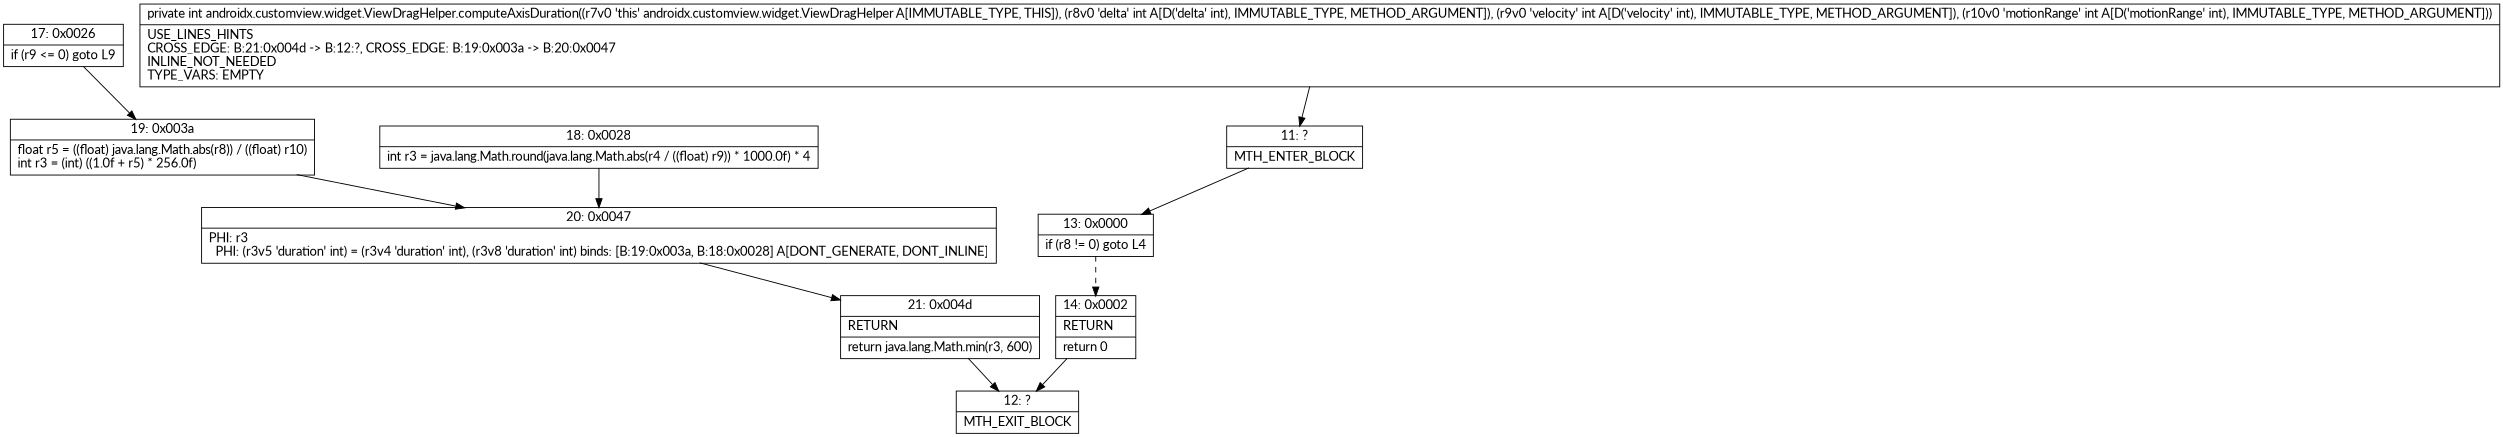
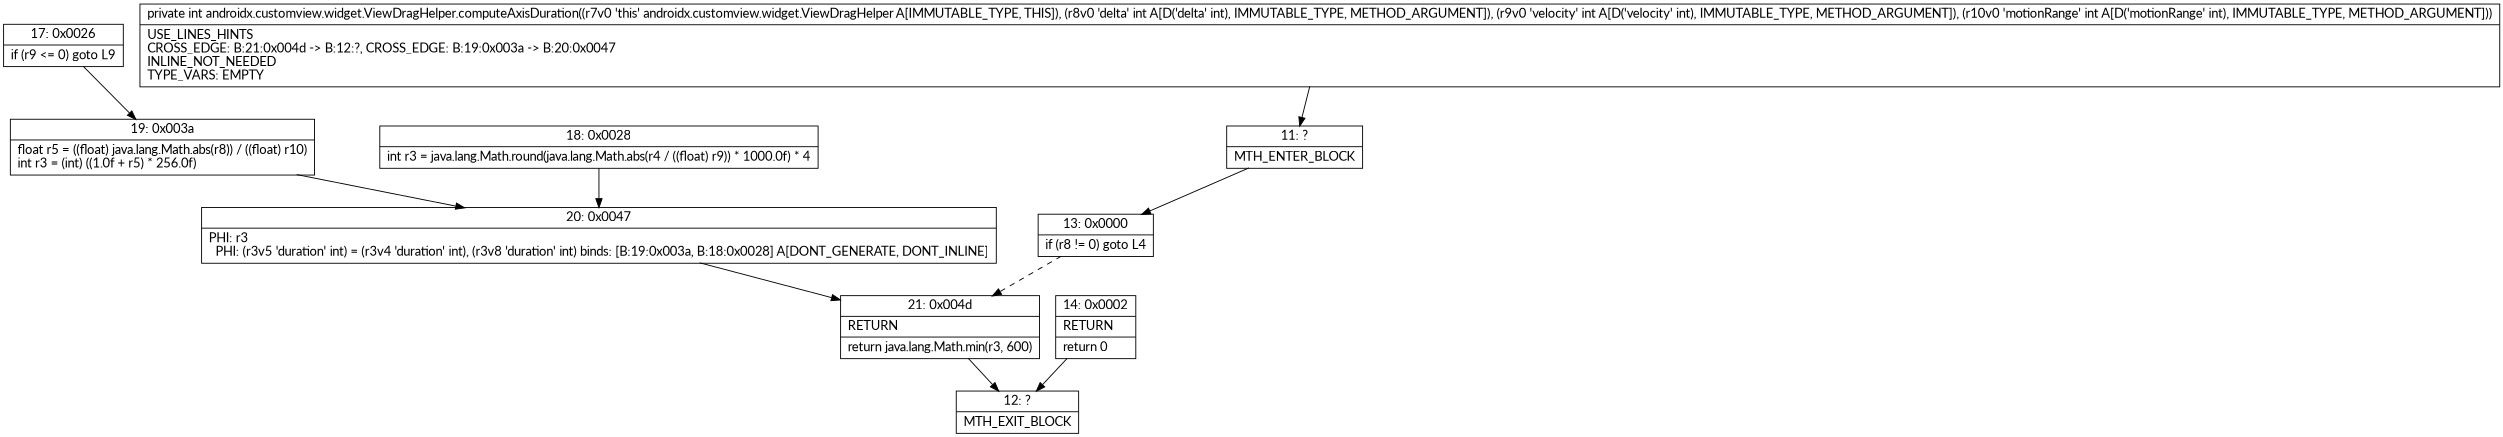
  digraph {
    fontname=Lato
    node [fontname=Lato shape=record]
    edge [fontname=Lato]
    n1 [label="{11\:\ ?|MTH_ENTER_BLOCK\l}"]
    n2 [label="{13\:\ 0x0000|if (r8 != 0) goto L4\l}"]
    n3 [label="{14\:\ 0x0002|RETURN\l|return 0\l}"]
    n4 [label="{12\:\ ?|MTH_EXIT_BLOCK\l}"]
    n5 [label="{17\:\ 0x0026|if (r9 \<= 0) goto L9\l}"]
    n6 [label="{19\:\ 0x003a|float r5 = ((float) java.lang.Math.abs(r8)) \/ ((float) r10)\lint r3 = (int) ((1.0f + r5) * 256.0f)\l}"]
    n7 [label="{18\:\ 0x0028|int r3 = java.lang.Math.round(java.lang.Math.abs(r4 \/ ((float) r9)) * 1000.0f) * 4\l}"]
    n8 [label="{20\:\ 0x0047|PHI: r3 \l  PHI: (r3v5 'duration' int) = (r3v4 'duration' int), (r3v8 'duration' int) binds: [B:19:0x003a, B:18:0x0028] A[DONT_GENERATE, DONT_INLINE]\l}"]
    n9 [label="{21\:\ 0x004d|RETURN\l|return java.lang.Math.min(r3, 600)\l}"]
    n10 [label="{private int androidx.customview.widget.ViewDragHelper.computeAxisDuration((r7v0 'this' androidx.customview.widget.ViewDragHelper A[IMMUTABLE_TYPE, THIS]), (r8v0 'delta' int A[D('delta' int), IMMUTABLE_TYPE, METHOD_ARGUMENT]), (r9v0 'velocity' int A[D('velocity' int), IMMUTABLE_TYPE, METHOD_ARGUMENT]), (r10v0 'motionRange' int A[D('motionRange' int), IMMUTABLE_TYPE, METHOD_ARGUMENT]))  | USE_LINES_HINTS\lCROSS_EDGE: B:21:0x004d \-\> B:12:?, CROSS_EDGE: B:19:0x003a \-\> B:20:0x0047\lINLINE_NOT_NEEDED\lTYPE_VARS: EMPTY\l}"]
    n1 -> n2
-   n2 -> n3 [style=dashed]
+   n2 -> n9 [style=dashed]
    n3 -> n4
    n5 -> n6
    n6 -> n8
    n7 -> n8
    n8 -> n9
    n9 -> n4
    n10 -> n1
  }
